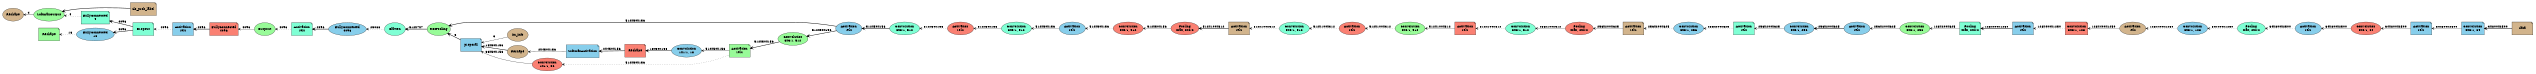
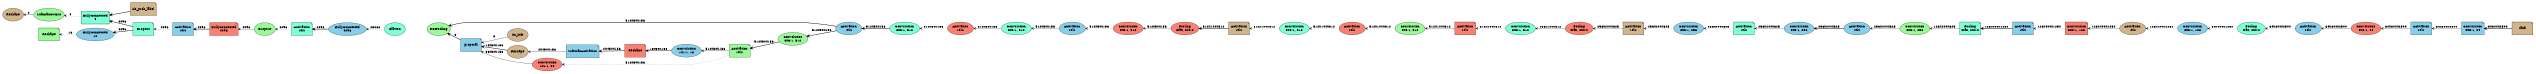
  digraph {
    rankdir=LR
    node [fillcolor=skyblue fixedsize=false shape=ellipse style=filled]
    edge [arrowtail=open dir=back style=solid]
    n1 [fillcolor=tan height=0.8034 label=data shape=note width=1.3]
    n2 [height=0.8034 label="Convolution\n3x3/1, 64" shape=note width=1.3]
    n3 [height=0.8034 label="Activation\nrelu" shape=note width=1.3]
    n4 [fillcolor=salmon height=0.8034 label="Convolution\n3x3/1, 64" width=1.3]
    n5 [height=0.8034 label="Activation\nrelu" width=1.3]
    n6 [fillcolor=aquamarine height=0.8034 label="Pooling\nmax, 2x2/2" width=1.3]
    n7 [height=0.8034 label="Convolution\n3x3/1, 128" width=1.3]
    n8 [fillcolor=tan height=0.8034 label="Activation\nrelu" width=1.3]
    n9 [fillcolor=salmon height=0.8034 label="Convolution\n3x3/1, 128" shape=note width=1.3]
    n10 [height=0.8034 label="Activation\nrelu" shape=note width=1.3]
    n11 [fillcolor=aquamarine height=0.8034 label="Pooling\nmax, 2x2/2" shape=note width=1.3]
    n12 [fillcolor=palegreen height=0.8034 label="Convolution\n3x3/1, 256" width=1.3]
    n13 [height=0.8034 label="Activation\nrelu" width=1.3]
    n14 [height=0.8034 label="Convolution\n3x3/1, 256" width=1.3]
    n15 [fillcolor=aquamarine height=0.8034 label="Activation\nrelu" shape=note width=1.3]
    n16 [height=0.8034 label="Convolution\n3x3/1, 256" width=1.3]
    n17 [fillcolor=tan height=0.8034 label="Activation\nrelu" shape=note width=1.3]
    n18 [fillcolor=salmon height=0.8034 label="Pooling\nmax, 2x2/2" width=1.3]
    n19 [fillcolor=aquamarine height=0.8034 label="Convolution\n3x3/1, 512" width=1.3]
    n20 [fillcolor=salmon height=0.8034 label="Activation\nrelu" shape=note width=1.3]
    n21 [fillcolor=palegreen height=0.8034 label="Convolution\n3x3/1, 512" width=1.3]
    n22 [fillcolor=salmon height=0.8034 label="Activation\nrelu" width=1.3]
    n23 [fillcolor=aquamarine height=0.8034 label="Convolution\n3x3/1, 512" width=1.3]
    n24 [fillcolor=tan height=0.8034 label="Activation\nrelu" shape=note width=1.3]
    n25 [fillcolor=salmon height=0.8034 label="Pooling\nmax, 2x2/2" width=1.3]
    n26 [fillcolor=salmon height=0.8034 label="Convolution\n3x3/1, 512" width=1.3]
    n27 [height=0.8034 label="Activation\nrelu" width=1.3]
    n28 [fillcolor=aquamarine height=0.8034 label="Convolution\n3x3/1, 512" width=1.3]
    n29 [fillcolor=salmon height=0.8034 label="Activation\nrelu" width=1.3]
    n30 [fillcolor=aquamarine height=0.8034 label="Convolution\n3x3/1, 512" width=1.3]
    n31 [height=0.8034 label="Activation\nrelu" width=1.3]
    n32 [fillcolor=palegreen height=0.8034 label="Convolution\n3x3/1, 512" width=1.3]
    n33 [fillcolor=palegreen height=0.8034 label="Activation\nrelu" shape=note width=1.3]
    n34 [height=0.8034 label="Convolution\n1x1/1, 18" width=1.3]
    n35 [fillcolor=salmon height=0.8034 label=Reshape shape=note width=1.3]
    n36 [height=0.8034 label=SoftmaxActivation shape=note width=1.3]
    n37 [fillcolor=tan height=0.8034 label=Reshape width=1.3]
    n38 [fillcolor=salmon height=0.8034 label="Convolution\n1x1/1, 36" width=1.3]
    n39 [fillcolor=tan height=0.8034 label=im_info width=1.3]
    n40 [height=0.8034 label=proposal shape=note width=1.3]
    n41 [fillcolor=palegreen height=0.8034 label=ROIPooling width=1.3]
    n42 [fillcolor=aquamarine height=0.8034 label=Flatten width=1.3]
    n43 [height=0.8034 label="FullyConnected\n4096" width=1.3]
    n44 [fillcolor=aquamarine height=0.8034 label="Activation\nrelu" shape=note width=1.3]
    n45 [fillcolor=palegreen height=0.8034 label=Dropout width=1.3]
    n46 [fillcolor=salmon height=0.8034 label="FullyConnected\n4096" shape=note width=1.3]
    n47 [height=0.8034 label="Activation\nrelu" shape=note width=1.3]
    n48 [fillcolor=aquamarine height=0.8034 label=Dropout shape=note width=1.3]
    n49 [fillcolor=aquamarine height=0.8034 label="FullyConnected\n4" shape=note width=1.3]
    n50 [fillcolor=tan height=0.8034 label=cls_prob_label shape=note width=1.3]
    n51 [fillcolor=palegreen height=0.8034 label=SoftmaxOutput width=1.3]
    n52 [fillcolor=tan height=0.8034 label=Reshape width=1.3]
    n53 [height=0.8034 label="FullyConnected\n16" width=1.3]
    n54 [fillcolor=palegreen height=0.8034 label=Reshape shape=note width=1.3]
    n2 -> n1 [label="3x800x2500" style=bold]
    n3 -> n2 [label="64x800x2500"]
    n4 -> n3 [label="64x800x2500"]
    n5 -> n4 [label="64x800x2500"]
    n6 -> n5 [label="64x800x2500" style=dotted]
    n7 -> n6 [label="64x400x1250" style=dotted]
    n8 -> n7 [label="128x400x1250" style=dotted]
    n9 -> n8 [label="128x400x1250"]
    n10 -> n9 [label="128x400x1250" style=dotted]
    n11 -> n10 [label="128x400x1250" style=bold]
    n12 -> n11 [label="128x200x625"]
    n13 -> n12 [label="256x200x625"]
    n14 -> n13 [label="256x200x625" style=bold]
    n15 -> n14 [label="256x200x625"]
    n16 -> n15 [label="256x200x625" style=dotted]
    n17 -> n16 [label="256x200x625" style=dotted]
    n18 -> n17 [label="256x200x625"]
    n19 -> n18 [label="256x100x312"]
    n20 -> n19 [label="512x100x312" style=dotted]
    n21 -> n20 [label="512x100x312"]
    n22 -> n21 [label="512x100x312" style=dotted]
    n23 -> n22 [label="512x100x312" style=dotted]
    n24 -> n23 [label="512x100x312" style=dotted]
    n25 -> n24 [label="512x100x312" style=bold]
    n26 -> n25 [label="512x50x156"]
    n27 -> n26 [label="512x50x156" style=dotted]
    n28 -> n27 [label="512x50x156"]
    n29 -> n28 [label="512x50x156"]
    n30 -> n29 [label="512x50x156" style=dotted]
    n31 -> n30 [label="512x50x156" style=bold]
    n32 -> n31 [label="512x50x156" style=bold]
    n33 -> n32 [label="512x50x156" style=bold]
    n34 -> n33 [label="512x50x156"]
    n35 -> n34 [label="18x50x156" style=bold]
    n36 -> n35 [label="2x450x156" style=bold]
    n37 -> n36 [label="2x450x156"]
    n38 -> n33 [label="512x50x156" style=dotted]
    n40 -> n37 [label="18x50x156" style=bold]
    n40 -> n38 [label="36x50x156"]
    n40 -> n39 [label=3]
    n41 -> n31 [label="512x50x156" style=bold]
    n41 -> n40 [label=5 style=bold]
-   n42 -> n41 [label="512x7x7" style=bold]
    n43 -> n42 [label=25088 style=dotted]
    n44 -> n43 [label=4096 style=bold]
    n45 -> n44 [label=4096 style=dotted]
    n46 -> n45 [label=4096]
    n47 -> n46 [label=4096 style=bold]
    n48 -> n47 [label=4096 style=dotted]
    n49 -> n48 [label=4096 style=bold]
    n51 -> n49 [label=4 style=dotted]
-   n51 -> n50 [style=bold]
+   n49 -> n50 [style=bold]
    n52 -> n51 [label=4]
    n53 -> n48 [label=4096 style=bold]
    n54 -> n53 [label=16 style=dotted]
  }
